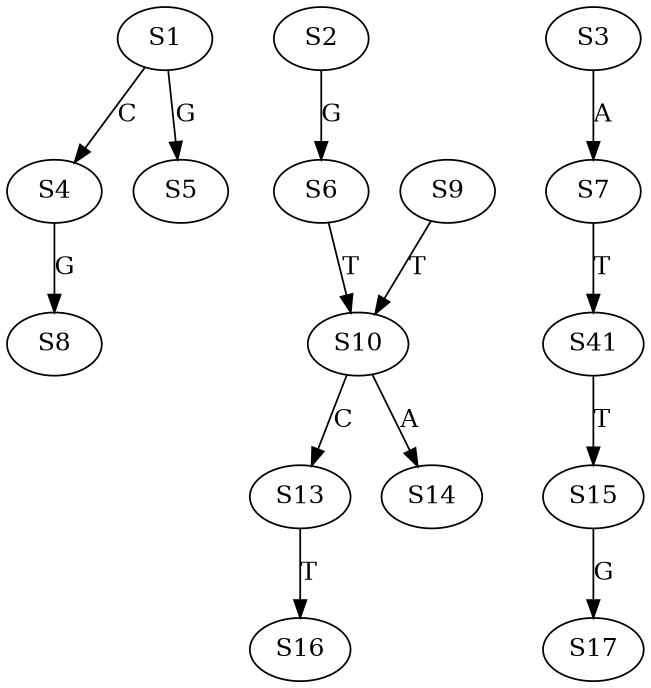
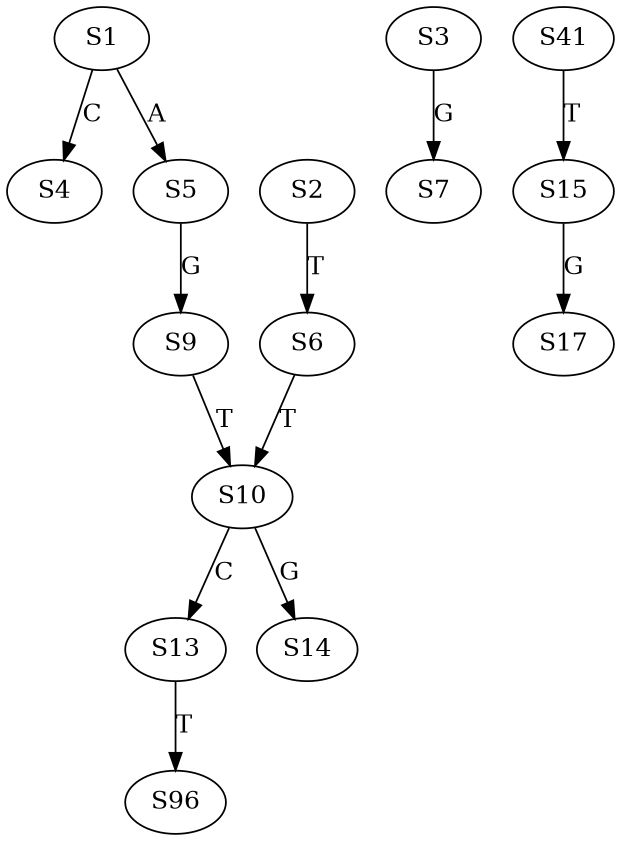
  strict digraph {
    S1
    S4
    S5
    S2
    S6
    S3
    S7
-   S8
    S9
    S10
    n11 [label=S41]
    S13
    S14
    S15
-   S16
+   S16 [label=S96]
    S17
    S1 -> S4 [label=C]
-   S1 -> S5 [label=G]
-   S4 -> S8 [label=G]
-   S2 -> S6 [label=G]
+   S1 -> S5 [label=A]
+   S5 -> S9 [label=G]
+   S2 -> S6 [label=T]
    S6 -> S10 [label=T]
-   S3 -> S7 [label=A]
-   S7 -> n11 [label=T]
+   S3 -> S7 [label=G]
    S9 -> S10 [label=T]
    S10 -> S13 [label=C]
-   S10 -> S14 [label=A]
+   S10 -> S14 [label=G]
    n11 -> S15 [label=T]
    S13 -> S16 [label=T]
    S15 -> S17 [label=G]
  }
